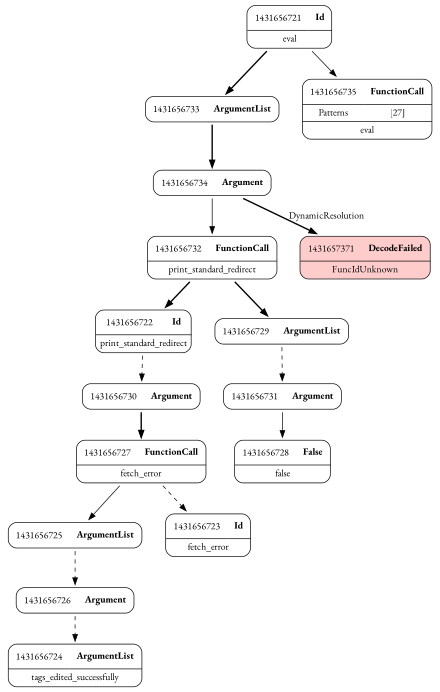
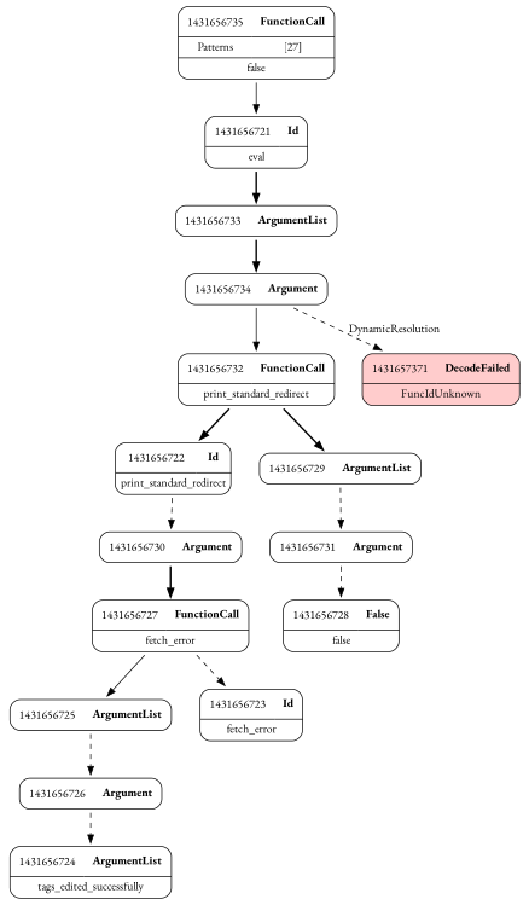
  digraph {
    fontname="EB Garamond"
    node [fontname="EB Garamond" shape=none]
    edge [fontname="EB Garamond" style=dashed weight=2]
    n1 [label=<<TABLE border='1' cellspacing='0' cellpadding='10' style='rounded' ><TR><TD border='0'>1431656725</TD><TD border='0'><B>ArgumentList</B></TD></TR></TABLE>>]
    n2 [label=<<TABLE border='1' cellspacing='0' cellpadding='10' style='rounded' ><TR><TD border='0'>1431656726</TD><TD border='0'><B>Argument</B></TD></TR></TABLE>>]
    n3 [label=<<TABLE border='1' cellspacing='0' cellpadding='10' style='rounded' ><TR><TD border='0'>1431656724</TD><TD border='0'><B>ArgumentList</B></TD></TR><HR/><TR><TD border='0' cellpadding='5' colspan='2'>tags_edited_successfully</TD></TR></TABLE>>]
    n4 [label=<<TABLE border='1' cellspacing='0' cellpadding='10' style='rounded' ><TR><TD border='0'>1431656727</TD><TD border='0'><B>FunctionCall</B></TD></TR><HR/><TR><TD border='0' cellpadding='5' colspan='2'>fetch_error</TD></TR></TABLE>>]
    n5 [label=<<TABLE border='1' cellspacing='0' cellpadding='10' style='rounded' ><TR><TD border='0'>1431656723</TD><TD border='0'><B>Id</B></TD></TR><HR/><TR><TD border='0' cellpadding='5' colspan='2'>fetch_error</TD></TR></TABLE>>]
    n6 [label=<<TABLE border='1' cellspacing='0' cellpadding='10' style='rounded' ><TR><TD border='0'>1431656721</TD><TD border='0'><B>Id</B></TD></TR><HR/><TR><TD border='0' cellpadding='5' colspan='2'>eval</TD></TR></TABLE>>]
    n7 [label=<<TABLE border='1' cellspacing='0' cellpadding='10' style='rounded' ><TR><TD border='0'>1431656733</TD><TD border='0'><B>ArgumentList</B></TD></TR></TABLE>>]
    n8 [label=<<TABLE border='1' cellspacing='0' cellpadding='10' style='rounded' ><TR><TD border='0'>1431656722</TD><TD border='0'><B>Id</B></TD></TR><HR/><TR><TD border='0' cellpadding='5' colspan='2'>print_standard_redirect</TD></TR></TABLE>>]
    n9 [label=<<TABLE border='1' cellspacing='0' cellpadding='10' style='rounded' ><TR><TD border='0'>1431656730</TD><TD border='0'><B>Argument</B></TD></TR></TABLE>>]
    n10 [label=<<TABLE border='1' cellspacing='0' cellpadding='10' style='rounded' ><TR><TD border='0'>1431656734</TD><TD border='0'><B>Argument</B></TD></TR></TABLE>>]
    n11 [label=<<TABLE border='1' cellspacing='0' cellpadding='10' style='rounded' ><TR><TD border='0'>1431656732</TD><TD border='0'><B>FunctionCall</B></TD></TR><HR/><TR><TD border='0' cellpadding='5' colspan='2'>print_standard_redirect</TD></TR></TABLE>>]
    n12 [label=<<TABLE border='1' cellspacing='0' cellpadding='10' style='rounded' bgcolor='#FFCCCC' ><TR><TD border='0'>1431657371</TD><TD border='0'><B>DecodeFailed</B></TD></TR><HR/><TR><TD border='0' cellpadding='5' colspan='2'>FuncIdUnknown</TD></TR></TABLE>>]
    n13 [label=<<TABLE border='1' cellspacing='0' cellpadding='10' style='rounded' ><TR><TD border='0'>1431656729</TD><TD border='0'><B>ArgumentList</B></TD></TR></TABLE>>]
    n14 [label=<<TABLE border='1' cellspacing='0' cellpadding='10' style='rounded' ><TR><TD border='0'>1431656731</TD><TD border='0'><B>Argument</B></TD></TR></TABLE>>]
    n15 [label=<<TABLE border='1' cellspacing='0' cellpadding='10' style='rounded' ><TR><TD border='0'>1431656728</TD><TD border='0'><B>False</B></TD></TR><HR/><TR><TD border='0' cellpadding='5' colspan='2'>false</TD></TR></TABLE>>]
-   n16 [label=<<TABLE border='1' cellspacing='0' cellpadding='10' style='rounded' ><TR><TD border='0'>1431656735</TD><TD border='0'><B>FunctionCall</B></TD></TR><HR/><TR><TD border='0' cellpadding='5'>Patterns</TD><TD border='0' cellpadding='5'>[27]</TD></TR><HR/><TR><TD border='0' cellpadding='5' colspan='2'>eval</TD></TR></TABLE>>]
+   n16 [label=<<TABLE border='1' cellspacing='0' cellpadding='10' style='rounded' ><TR><TD border='0'>1431656735</TD><TD border='0'><B>FunctionCall</B></TD></TR><HR/><TR><TD border='0' cellpadding='5'>Patterns</TD><TD border='0' cellpadding='5'>[27]</TD></TR><HR/><TR><TD border='0' cellpadding='5' colspan='2'>false</TD></TR></TABLE>>]
    n1 -> n2
    n2 -> n3
    n4 -> n1 [style=solid]
    n4 -> n5
    n6 -> n7 [style=bold]
    n7 -> n10 [style=bold]
    n8 -> n9
    n9 -> n4 [style=bold]
    n10 -> n11 [style=solid]
-   n10 -> n12 [label=DynamicResolution style=bold weight=""]
+   n10 -> n12 [label=DynamicResolution weight=""]
    n11 -> n8 [style=bold]
    n11 -> n13 [style=bold]
    n13 -> n14
-   n14 -> n15 [style=solid]
-   n6 -> n16 [style=solid]
+   n14 -> n15
+   n16 -> n6 [style=solid]
  }
